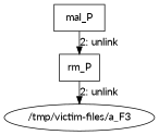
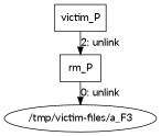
  digraph {
    engine=neato
    fixedsize=false
    fontname=Lato
    fontsize=10
    nodesep=0.3
    rankdir=TB
    ranksep=0
    splines=true
    node [fontname=Lato node_type=Process shape=box]
    edge [fontname=Lato]
-   mal_P
+   mal_P [label=victim_P]
    rm_P
    "/tmp/victim-files/a_F3" [node_type=File shape=ellipse]
    mal_P -> rm_P [label="2: unlink"]
-   rm_P -> "/tmp/victim-files/a_F3" [label="2: unlink"]
+   rm_P -> "/tmp/victim-files/a_F3" [label="0: unlink"]
  }
